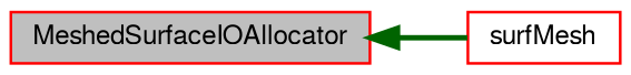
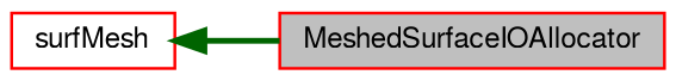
  digraph {
    rankdir=LR
    node [color=red fontname=FreeSans fontsize=10 shape=record]
    n1 [fillcolor=grey75 fontcolor=black height=0.2 label=MeshedSurfaceIOAllocator style=filled width=0.4]
    n2 [height=0.2 label=surfMesh width=0.4]
-   n1 -> n2 [color=darkgreen dir=back fontname=FreeSans fontsize=10 labelfontname=FreeSans labelfontsize=10 style=bold]
+   n2 -> n1 [color=darkgreen dir=back fontname=FreeSans fontsize=10 labelfontname=FreeSans labelfontsize=10 style=bold]
  }
